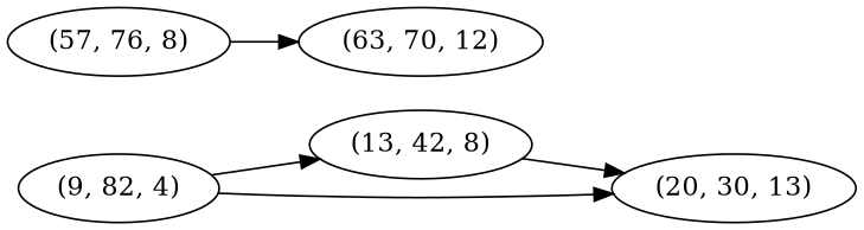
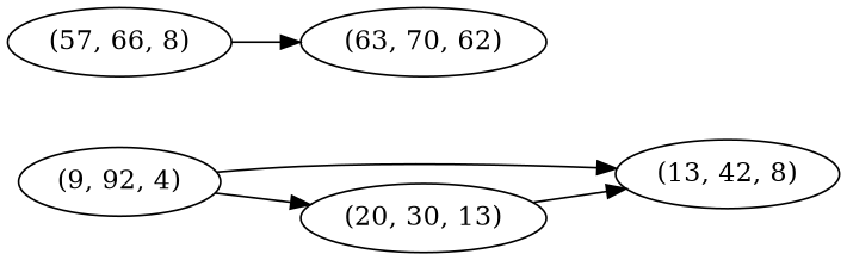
  digraph {
    rankdir=LR
    n1 [label="(13, 42, 8)"]
-   "(9, 82, 4)"
+   "(9, 82, 4)" [label="(9, 92, 4)"]
    "(20, 30, 13)"
-   "(57, 76, 8)"
-   "(63, 70, 12)"
-   n1 -> "(20, 30, 13)"
+   "(57, 76, 8)" [label="(57, 66, 8)"]
+   "(63, 70, 12)" [label="(63, 70, 62)"]
+   "(20, 30, 13)" -> n1
    "(9, 82, 4)" -> n1
    "(9, 82, 4)" -> "(20, 30, 13)"
    "(57, 76, 8)" -> "(63, 70, 12)"
  }
